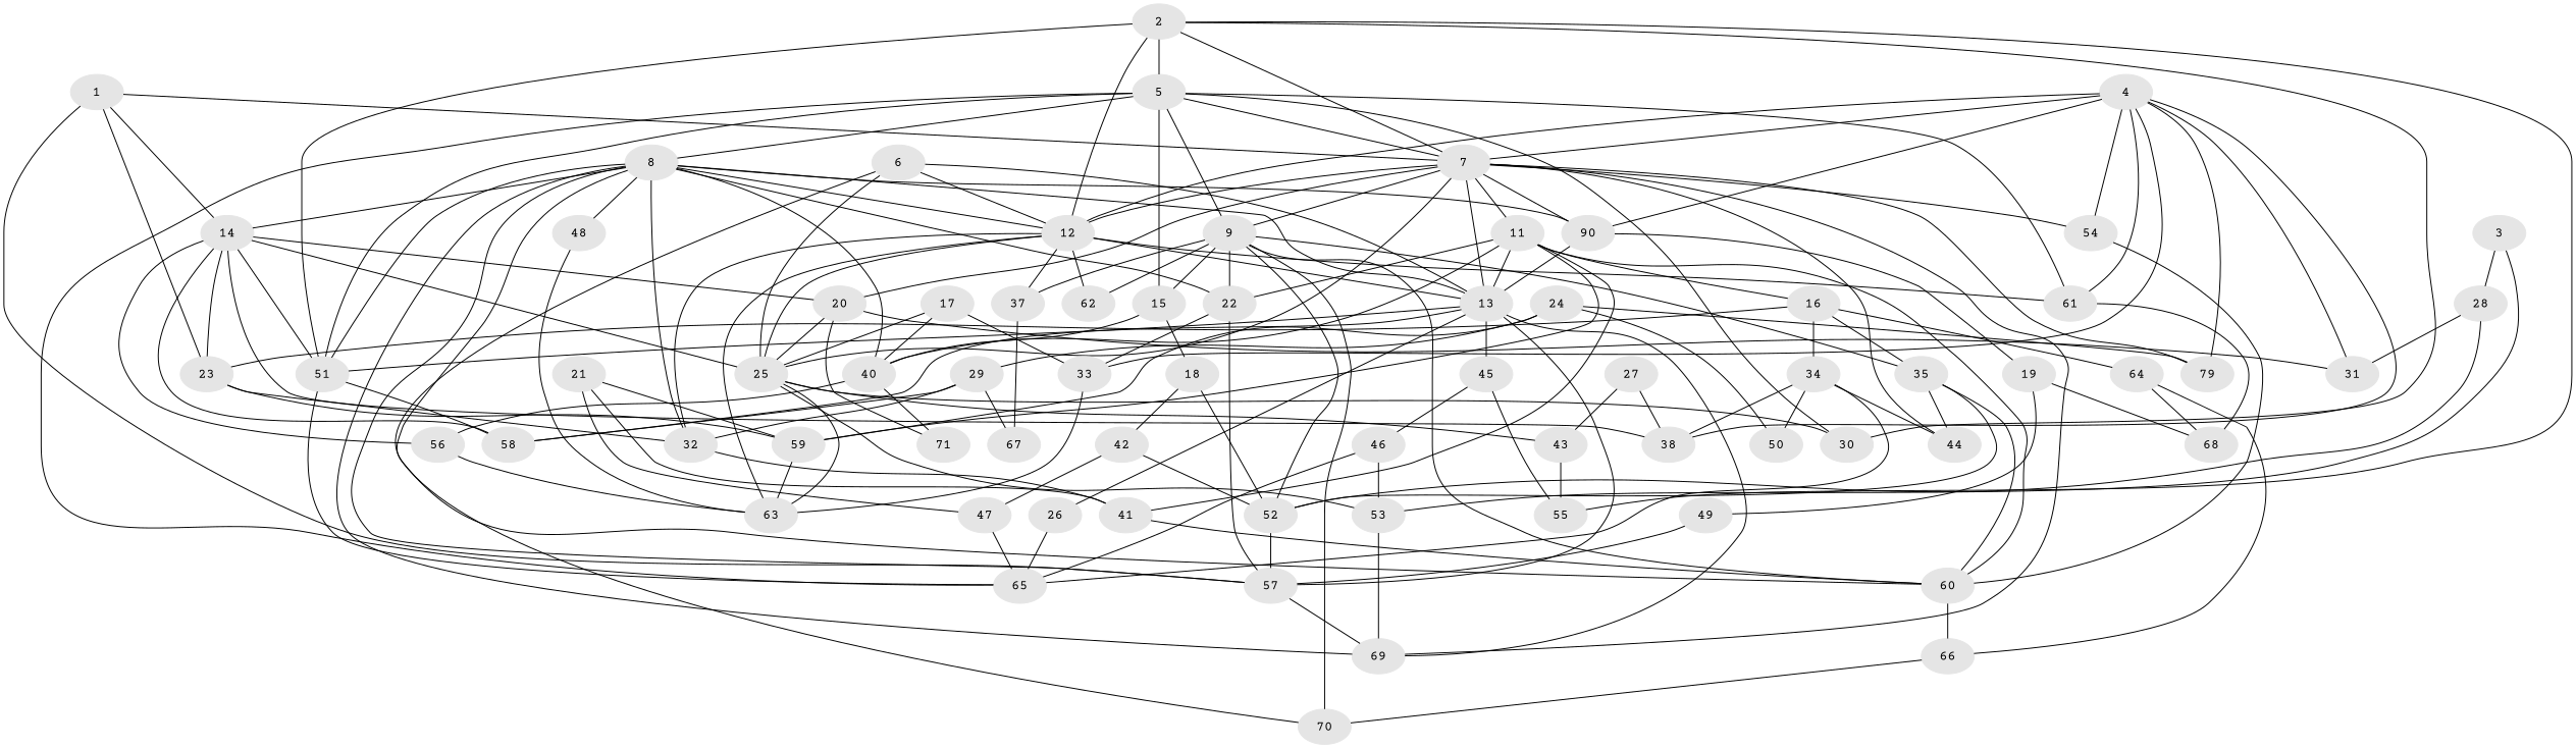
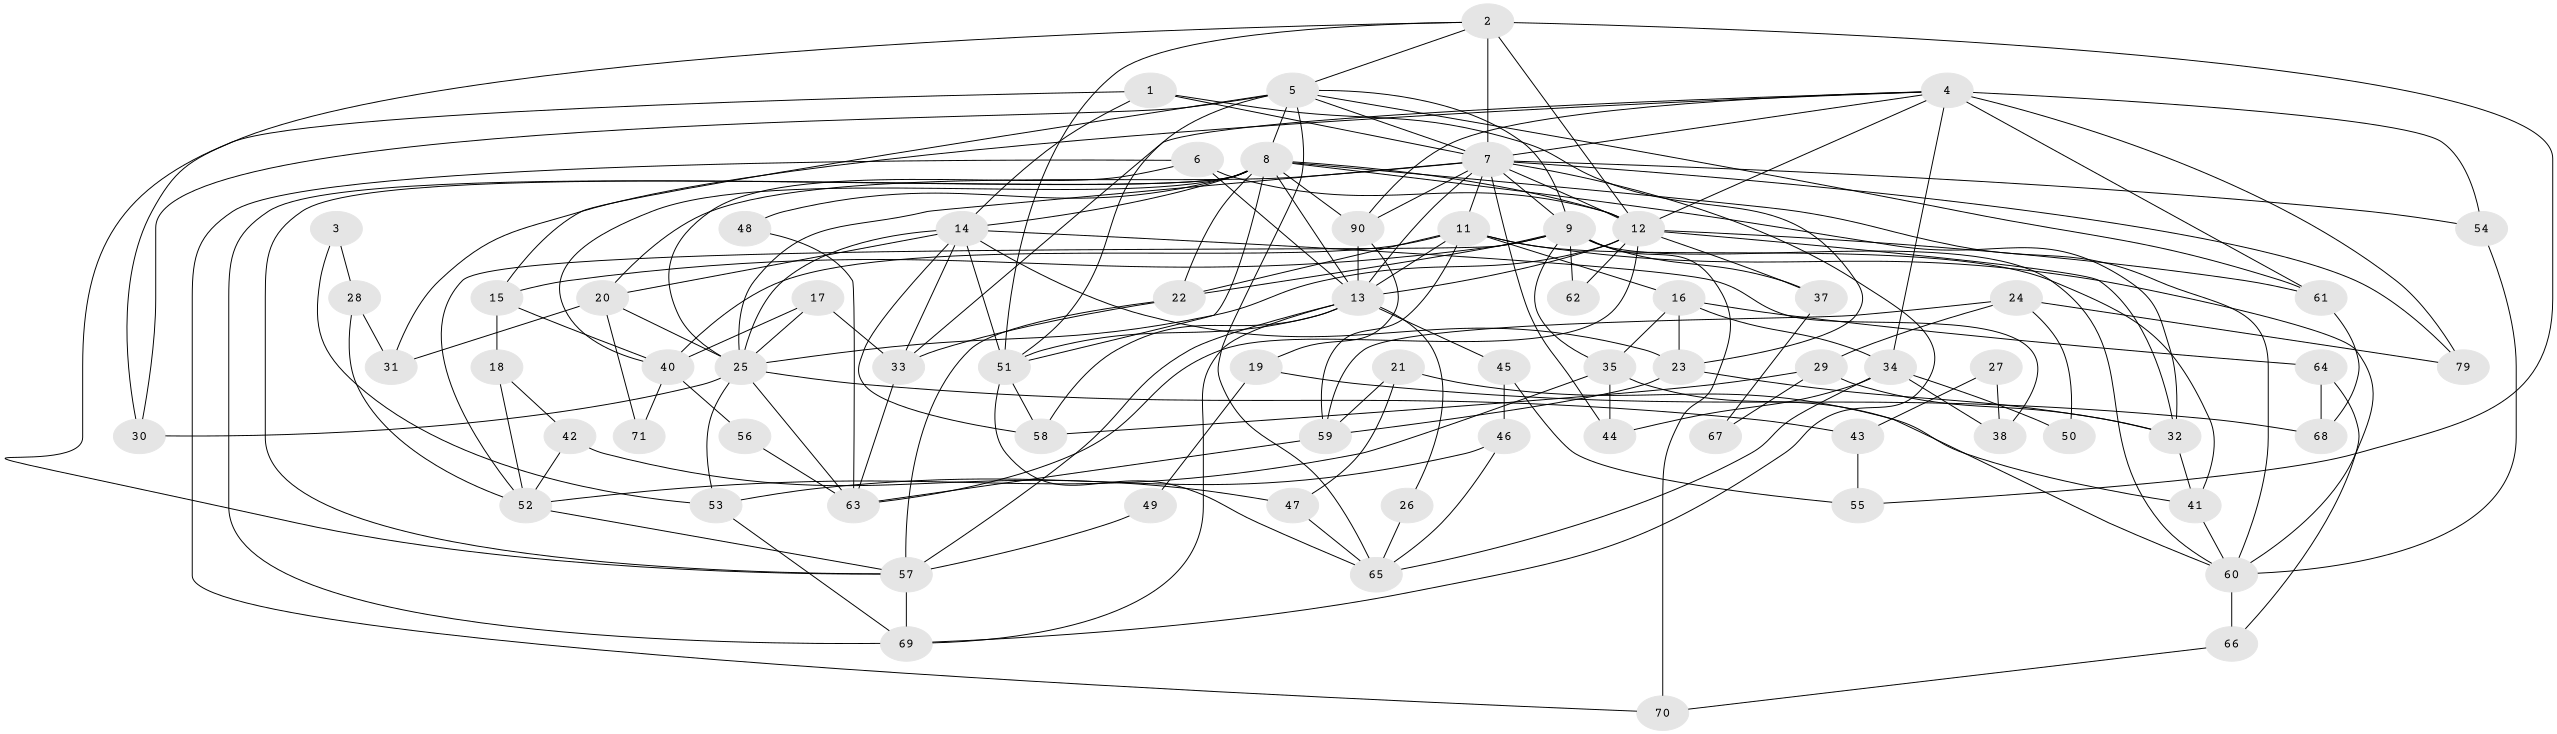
  graph {
    fontname="Courier Prime"
    node [color=gray90 fontname="Courier Prime" style=filled]
    edge [fontname="Courier Prime" weight=1.0]
    1
    7
    14
    23
    57
    12
    13
    n8 [label=90]
    n9 [label=79]
    54
    9
    25
    11
    20
    44
    69
    51
    33
    38
    58
    32
    59
    2
    5
    30
    55
    61
    8
    15
    65
    37
    62
    63
    26
    45
    3
    28
    53
    31
    52
    4
    19
    60
    68
    22
    40
    48
    70
    35
    18
    6
    43
    16
    41
    71
    56
    66
    67
    49
    34
    64
    46
    42
    50
    17
    47
    21
    24
    29
    27
    1 -- 7
    1 -- 14
    1 -- 23
    1 -- 57
    7 -- 12
    7 -- 13
    7 -- n8
    7 -- n9
    7 -- 54
    7 -- 9
    7 -- 25
    7 -- 11
    7 -- 20
    7 -- 44
    7 -- 69
    14 -- 23
    14 -- 25
    14 -- 20
    14 -- 51
-   14 -- 56
+   14 -- 33
    14 -- 38
    14 -- 58
    23 -- 32
    23 -- 59
    57 -- 69
    12 -- 13
    12 -- 25
    12 -- 32
    12 -- 61 [weight=2.0]
    12 -- 37
    12 -- 62
    12 -- 63
    13 -- 57
    13 -- 69
    13 -- 51
    13 -- 58
    13 -- 26
    13 -- 45 [weight=2.0]
    n8 -- 13
    n8 -- 19
    54 -- 60
    9 -- 15
    9 -- 37
    9 -- 62 [weight=2.0]
    9 -- 52
    9 -- 60
    9 -- 22
    9 -- 70
    9 -- 35
    25 -- 30
    25 -- 63
    25 -- 53
    25 -- 43
    11 -- 13
    11 -- 59
    11 -- 60
    11 -- 22
    11 -- 40
    11 -- 16
    11 -- 41
    20 -- 25
    20 -- 31
    20 -- 71
    51 -- 58
    51 -- 65
    33 -- 63
    32 -- 41
    59 -- 63
    2 -- 7
    2 -- 12 [weight=2.0]
    2 -- 51
    2 -- 5
    2 -- 30
    2 -- 55
    5 -- 7
    5 -- 9
    5 -- 51 [weight=2.0]
    5 -- 30
    5 -- 61
    5 -- 8
    5 -- 15
    5 -- 65
    61 -- 68
    8 -- 14
    8 -- 57
    8 -- 12 [weight=2.0]
    8 -- 13
    8 -- n8
    8 -- 69
    8 -- 51
    8 -- 32
    8 -- 60
    8 -- 22
    8 -- 40
    8 -- 48
    15 -- 40
    15 -- 18
    37 -- 67
    26 -- 65
    45 -- 55
    45 -- 46
    3 -- 28
    3 -- 53
    28 -- 31
    28 -- 52
    53 -- 69
    52 -- 57
    4 -- 7
    4 -- 12 [weight=2.0]
    4 -- n8
    4 -- n9
    4 -- 54
    4 -- 33
-   4 -- 38
+   4 -- 34
    4 -- 61
    4 -- 31
    19 -- 68
    19 -- 49
    60 -- 66
    22 -- 57
    22 -- 33
    40 -- 71
    40 -- 56
    48 -- 63
    35 -- 44
    35 -- 52
    35 -- 60
    18 -- 52
    18 -- 42
    6 -- 12
    6 -- 13
    6 -- 25
    6 -- 70
    43 -- 55
    16 -- 23
    16 -- 35
    16 -- 34
    16 -- 64
    41 -- 60
    56 -- 63
    66 -- 70
    49 -- 57
    34 -- 44
    34 -- 38
    34 -- 65
    34 -- 50
    64 -- 68
    64 -- 66
    46 -- 65
    46 -- 53
    42 -- 52
    42 -- 47
    17 -- 25
    17 -- 33
    17 -- 40
    47 -- 65
    21 -- 59
    21 -- 41
    21 -- 47
    24 -- n9
    24 -- 59
    24 -- 50
    24 -- 29
    29 -- 58
    29 -- 32
    29 -- 67
    27 -- 38
    27 -- 43
  }
